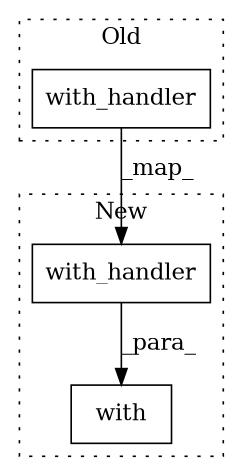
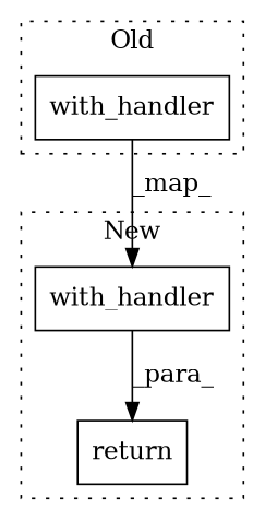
  digraph {
    node [a=32 l="13,1" shape=box]
    n1 [label=with_handler s="4328,4359"]
-   n2 [a=41 l=7 label=with s=4316]
+   n2 [a=41 l=7 label=return s=4316]
    n3 [label=with_handler s="4278,4309"]
    subgraph cluster_1 {
      label=New
      style=dotted
      n1
      n2
    }
    subgraph cluster_2 {
      label=Old
      style=dotted
      n3
    }
    n1 -> n2 [label=_para_]
    n3 -> n1 [label=_map_]
  }
